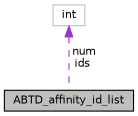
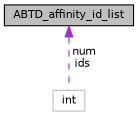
  digraph {
    node [fontname=Helvetica fontsize=10 shape=record style=filled]
    n1 [color=black fillcolor=grey75 fontcolor=black height=0.2 label=ABTD_affinity_id_list width=0.4]
    n2 [color=grey75 fillcolor=white height=0.2 label=int width=0.4]
-   n2 -> n1 [color=darkorchid3 dir=back fontname=Helvetica fontsize=10 label=" num\nids" labelfontname=Helvetica labelfontsize=10 style=dashed]
+   n1 -> n2 [color=darkorchid3 dir=back fontname=Helvetica fontsize=10 label=" num\nids" labelfontname=Helvetica labelfontsize=10 style=dashed]
  }
